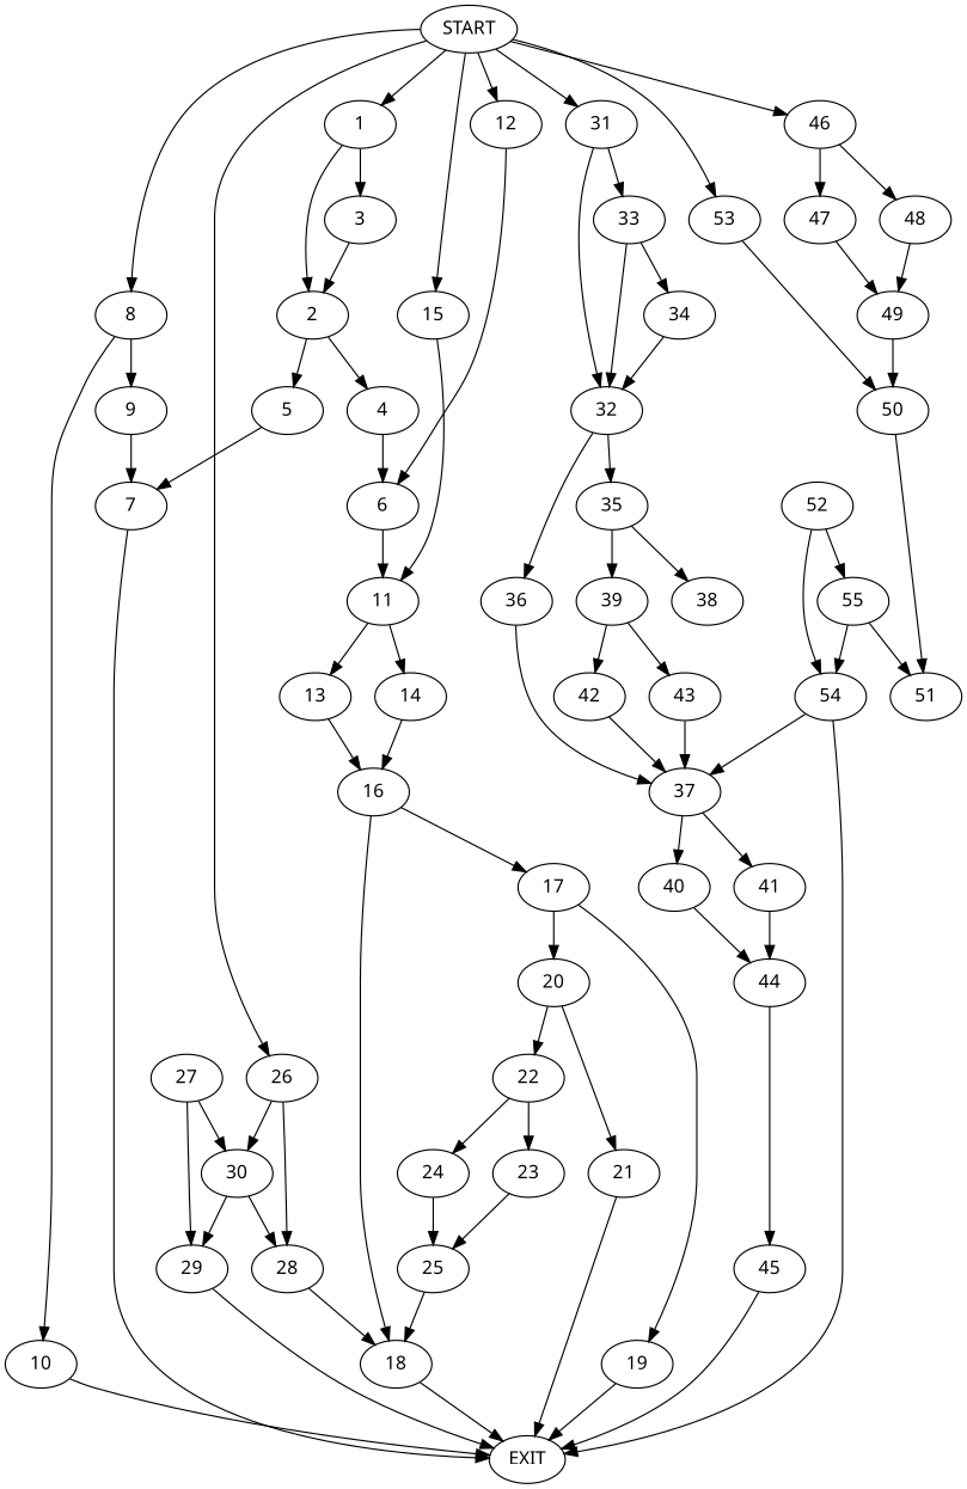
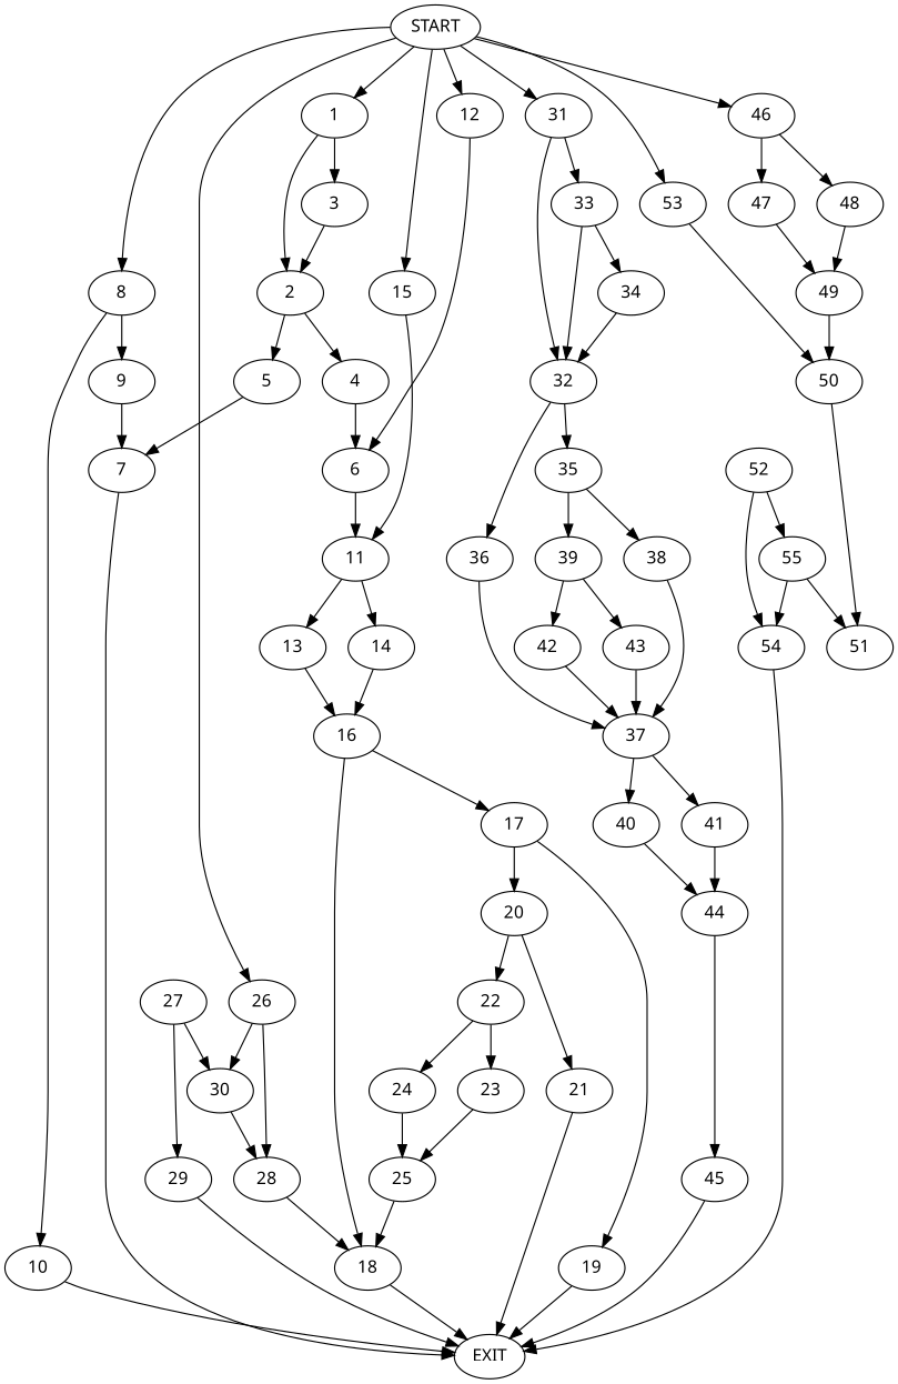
  digraph {
    fontname="Noto Sans"
    node [fontname="Noto Sans"]
    edge [fontname="Noto Sans"]
    n1 [label=START]
    1
    8
    12
    15
    26
    31
    46
    53
    2
    3
    9
    10
    6
    11
    28
    30
    32
    33
    47
    48
    50
    n23 [label=EXIT]
    4
    5
    7
    13
    14
    16
    17
    18
    19
    20
    21
    22
    23
    24
    25
    27
    29
    35
    36
    34
    38
    39
    37
    42
    43
    40
    41
    44
    45
    49
    51
    52
    54
    55
    n1 -> 1
    n1 -> 8
    n1 -> 12
    n1 -> 15
    n1 -> 26
    n1 -> 31
    n1 -> 46
    n1 -> 53
    1 -> 2
    1 -> 3
    8 -> 9
    8 -> 10
    12 -> 6
    15 -> 11
    26 -> 28
    26 -> 30
    31 -> 32
    31 -> 33
    46 -> 47
    46 -> 48
    53 -> 50
    2 -> 4
    2 -> 5
    3 -> 2
    9 -> 7
    10 -> n23
    6 -> 11
    11 -> 13
    11 -> 14
    28 -> 18
    30 -> 28
-   30 -> 29
    32 -> 35
    32 -> 36
    33 -> 32
    33 -> 34
    47 -> 49
    48 -> 49
    50 -> 51
    4 -> 6
    5 -> 7
    7 -> n23
    13 -> 16
    14 -> 16
    16 -> 17
    16 -> 18
    17 -> 19
    17 -> 20
    18 -> n23
    19 -> n23
    20 -> 21
    20 -> 22
    21 -> n23
    22 -> 23
    22 -> 24
    23 -> 25
    24 -> 25
    25 -> 18
    27 -> 30
    27 -> 29
    29 -> n23
    35 -> 38
    35 -> 39
    36 -> 37
    34 -> 32
-   54 -> 37
+   38 -> 37
    39 -> 42
    39 -> 43
    37 -> 40
    37 -> 41
    42 -> 37
    43 -> 37
    40 -> 44
    41 -> 44
    44 -> 45
    45 -> n23
    49 -> 50
    52 -> 54
    52 -> 55
    54 -> n23
    55 -> 51
    55 -> 54
  }
